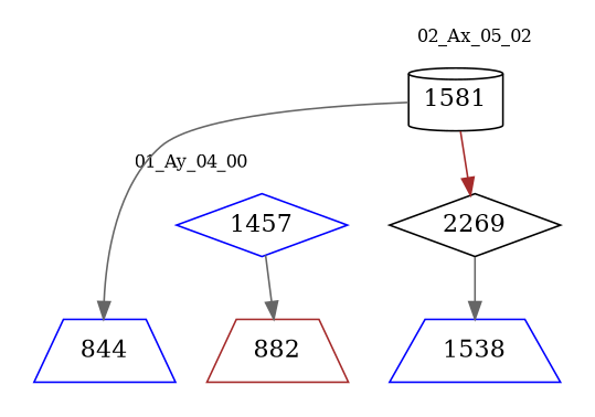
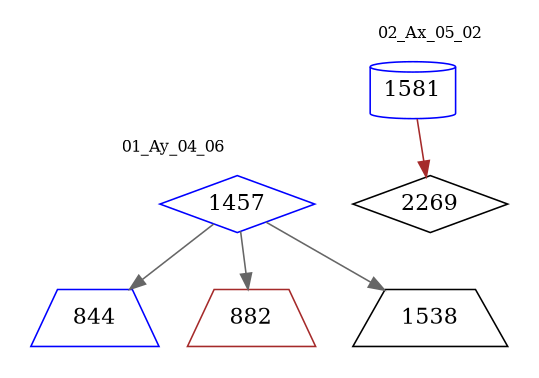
  digraph {
    node [color=black shape=trapezium]
    edge [color=gray40]
    n1 [label=2269 shape=diamond]
-   n2 [color=blue label=1538]
-   n3 [label=1581 shape=cylinder]
+   n2 [label=1538]
+   n3 [color=blue label=1581 shape=cylinder]
    n4 [color=blue label=1457 shape=diamond]
    n5 [color=blue label=844]
    n6 [color=brown label=882]
    subgraph cluster_1 {
      color=white
      fontsize=10
      label="02_Ax_05_02"
      n1
      n2
      n3
    }
    subgraph cluster_2 {
      color=white
      fontsize=10
-     label="01_Ay_04_00"
+     label="01_Ay_04_06"
      n4
      n5
      n6
    }
-   n1 -> n2
+   n4 -> n2
    n3 -> n1 [color=brown]
-   n3 -> n5
+   n4 -> n5
    n4 -> n6
  }
